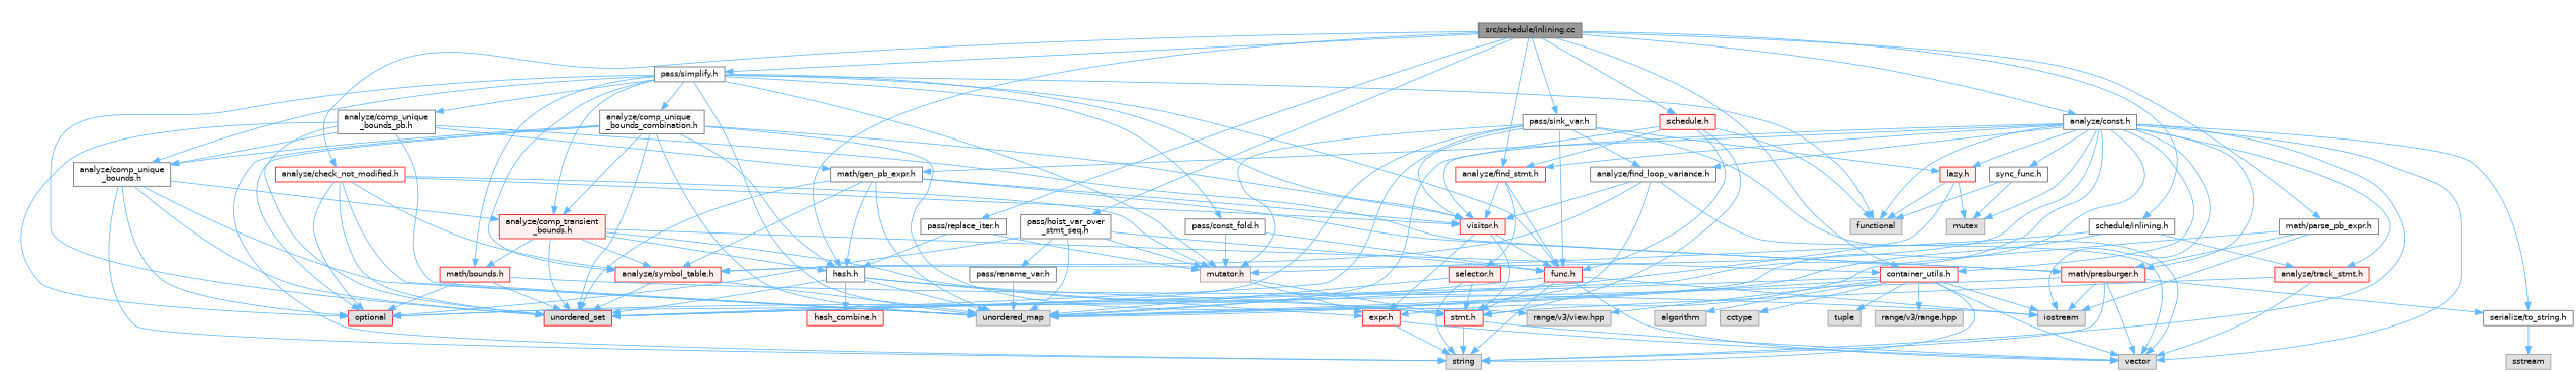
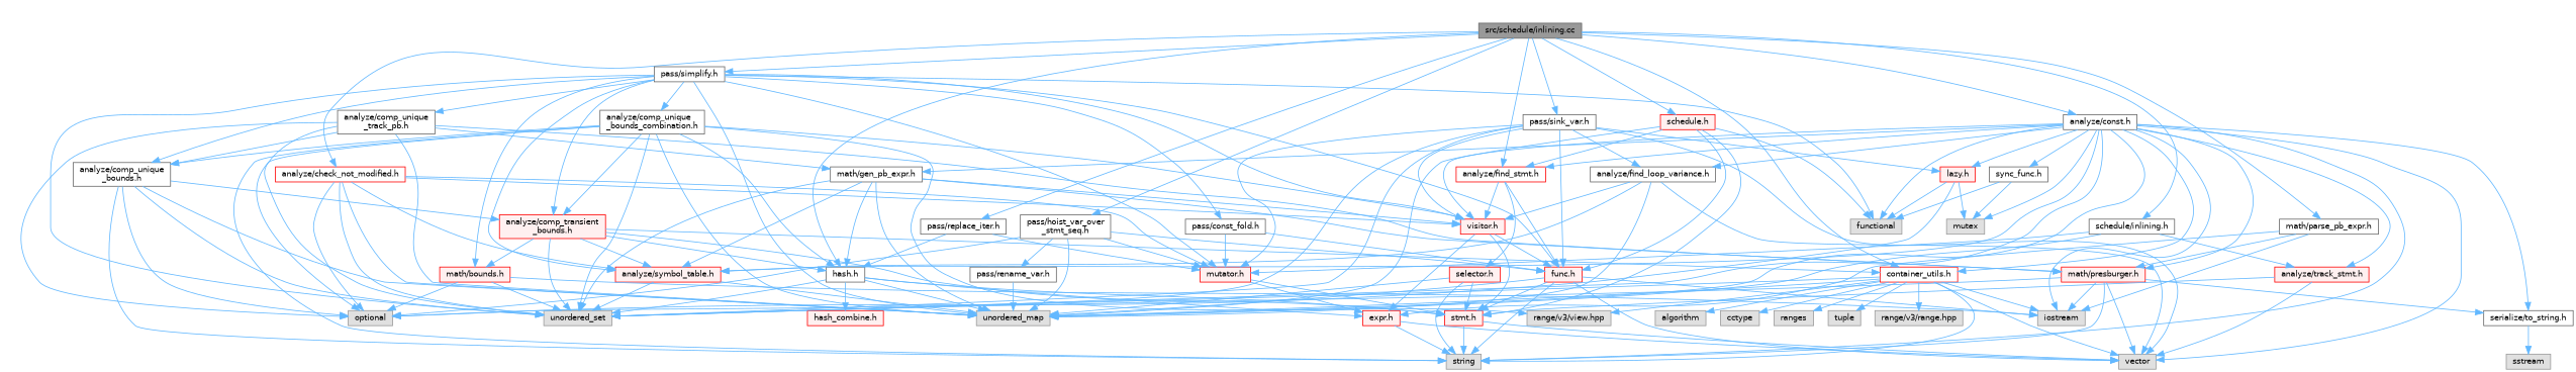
  digraph {
    node [color=red fillcolor=white fontname=Helvetica fontsize=10 shape=box style=filled]
    edge [color=steelblue1 fontname=Helvetica fontsize=10 labelfontname=Helvetica labelfontsize=10 style=solid]
    n1 [color=gray40 fillcolor=grey60 fontcolor=black height=0.2 label="src/schedule/inlining.cc" width=0.4]
    n2 [height=0.2 label="analyze/check_not_modified.h" width=0.4]
    n3 [color=grey40 height=0.2 label="analyze/const.h" width=0.4]
    n4 [height=0.2 label="analyze/find_stmt.h" width=0.4]
    n5 [height=0.2 label="container_utils.h" width=0.4]
    n6 [color=grey40 height=0.2 label="hash.h" width=0.4]
    n7 [color=grey40 height=0.2 label="math/parse_pb_expr.h" width=0.4]
    n8 [color=grey40 height=0.2 label="pass/hoist_var_over\l_stmt_seq.h" width=0.4]
    n9 [color=grey40 height=0.2 label="pass/replace_iter.h" width=0.4]
    n10 [color=grey40 height=0.2 label="pass/simplify.h" width=0.4]
    n11 [color=grey40 height=0.2 label="pass/sink_var.h" width=0.4]
    n12 [fillcolor="#FFF0F0" height=0.2 label="schedule.h" width=0.4]
    n13 [color=grey40 height=0.2 label="schedule/inlining.h" width=0.4]
-   n14 [fillcolor="#E0E0E0" height=0.2 label=optional width=0.4]
+   n14 [color=grey60 fillcolor="#E0E0E0" height=0.2 label=optional width=0.4]
    n15 [color=grey60 fillcolor="#E0E0E0" height=0.2 label=unordered_map width=0.4]
-   n16 [fillcolor="#E0E0E0" height=0.2 label=unordered_set width=0.4]
+   n16 [color=grey60 fillcolor="#E0E0E0" height=0.2 label=unordered_set width=0.4]
    n17 [fillcolor="#FFF0F0" height=0.2 label="analyze/symbol_table.h" width=0.4]
-   n18 [color=grey60 fillcolor="#FFF0F0" height=0.2 label="mutator.h" width=0.4]
+   n18 [fillcolor="#FFF0F0" height=0.2 label="mutator.h" width=0.4]
    n19 [fillcolor="#FFF0F0" height=0.2 label="visitor.h" width=0.4]
    n20 [color=grey60 fillcolor="#E0E0E0" height=0.2 label=string width=0.4]
    n21 [color=grey60 fillcolor="#E0E0E0" height=0.2 label=vector width=0.4]
    n22 [color=grey60 fillcolor="#E0E0E0" height=0.2 label=iostream width=0.4]
    n23 [color=grey60 fillcolor="#E0E0E0" height=0.2 label=functional width=0.4]
    n24 [color=grey60 fillcolor="#E0E0E0" height=0.2 label=mutex width=0.4]
    n25 [color=grey40 height=0.2 label="analyze/find_loop_variance.h" width=0.4]
    n26 [fillcolor="#FFF0F0" height=0.2 label="analyze/track_stmt.h" width=0.4]
    n27 [fillcolor="#FFF0F0" height=0.2 label="lazy.h" width=0.4]
    n28 [color=grey40 height=0.2 label="math/gen_pb_expr.h" width=0.4]
    n29 [fillcolor="#FFF0F0" height=0.2 label="math/presburger.h" width=0.4]
    n30 [color=grey40 height=0.2 label="serialize/to_string.h" width=0.4]
    n31 [color=grey40 height=0.2 label="sync_func.h" width=0.4]
    n32 [fillcolor="#FFF0F0" height=0.2 label="func.h" width=0.4]
    n33 [fillcolor="#FFF0F0" height=0.2 label="selector.h" width=0.4]
    n34 [color=grey60 fillcolor="#E0E0E0" height=0.2 label=algorithm width=0.4]
    n35 [color=grey60 fillcolor="#E0E0E0" height=0.2 label=cctype width=0.4]
+   n36 [color=grey60 fillcolor="#E0E0E0" height=0.2 label=ranges width=0.4]
    n37 [color=grey60 fillcolor="#E0E0E0" height=0.2 label=tuple width=0.4]
    n38 [color=grey60 fillcolor="#E0E0E0" height=0.2 label="range/v3/range.hpp" width=0.4]
    n39 [color=grey60 fillcolor="#E0E0E0" height=0.2 label="range/v3/view.hpp" width=0.4]
    n40 [fillcolor="#FFF0F0" height=0.2 label="stmt.h" width=0.4]
    n41 [fillcolor="#FFF0F0" height=0.2 label="expr.h" width=0.4]
    n42 [fillcolor="#FFF0F0" height=0.2 label="hash_combine.h" width=0.4]
    n43 [color=grey40 height=0.2 label="pass/rename_var.h" width=0.4]
    n44 [fillcolor="#FFF0F0" height=0.2 label="analyze/comp_transient\l_bounds.h" width=0.4]
    n45 [fillcolor="#FFF0F0" height=0.2 label="math/bounds.h" width=0.4]
    n46 [color=grey40 height=0.2 label="analyze/comp_unique\l_bounds.h" width=0.4]
    n47 [color=grey40 height=0.2 label="analyze/comp_unique\l_bounds_combination.h" width=0.4]
-   n48 [color=grey40 height=0.2 label="analyze/comp_unique\l_bounds_pb.h" width=0.4]
+   n48 [color=grey40 height=0.2 label="analyze/comp_unique\l_track_pb.h" width=0.4]
    n49 [color=grey40 height=0.2 label="pass/const_fold.h" width=0.4]
    n50 [color=grey60 fillcolor="#E0E0E0" height=0.2 label=sstream width=0.4]
    n1 -> n2
    n1 -> n3
    n1 -> n4
    n1 -> n5
    n1 -> n6
    n1 -> n7
    n1 -> n8
    n1 -> n9
    n1 -> n10
    n1 -> n11
    n1 -> n12
    n1 -> n13
    n2 -> n14
    n2 -> n15
    n2 -> n16
    n2 -> n17
    n2 -> n18
    n2 -> n19
    n3 -> n4
    n3 -> n5
    n3 -> n15
    n3 -> n16
    n3 -> n17
    n3 -> n19
    n3 -> n20
    n3 -> n21
    n3 -> n22
    n3 -> n23
    n3 -> n24
    n3 -> n25
    n3 -> n26
    n3 -> n27
    n3 -> n28
    n3 -> n29
    n3 -> n30
    n3 -> n31
    n4 -> n19
    n4 -> n32
    n4 -> n33
    n5 -> n15
    n5 -> n16
    n5 -> n20
    n5 -> n21
    n5 -> n22
    n5 -> n34
    n5 -> n35
+   n5 -> n36
    n5 -> n37
    n5 -> n38
    n5 -> n39
    n6 -> n15
    n6 -> n16
    n6 -> n40
    n6 -> n41
    n6 -> n42
    n7 -> n22
    n7 -> n29
    n7 -> n41
    n8 -> n14
    n8 -> n15
    n8 -> n18
    n8 -> n32
    n8 -> n43
    n9 -> n6
    n9 -> n18
    n10 -> n15
    n10 -> n16
    n10 -> n17
    n10 -> n18
    n10 -> n19
    n10 -> n23
    n10 -> n32
    n10 -> n44
    n10 -> n45
    n10 -> n46
    n10 -> n47
    n10 -> n48
    n10 -> n49
    n11 -> n14
    n11 -> n16
    n11 -> n18
    n11 -> n19
    n11 -> n21
    n11 -> n25
    n11 -> n27
    n11 -> n32
    n12 -> n4
    n12 -> n15
    n12 -> n23
    n12 -> n32
    n12 -> n40
    n13 -> n15
    n13 -> n18
    n13 -> n26
    n17 -> n15
    n17 -> n16
    n18 -> n40
    n18 -> n41
    n19 -> n32
    n19 -> n40
    n19 -> n41
    n25 -> n15
    n25 -> n17
    n25 -> n19
    n25 -> n21
    n26 -> n21
    n26 -> n40
    n27 -> n14
    n27 -> n23
    n27 -> n24
    n28 -> n6
    n28 -> n15
    n28 -> n16
    n28 -> n17
    n28 -> n19
    n28 -> n29
    n29 -> n16
    n29 -> n20
    n29 -> n21
    n29 -> n22
    n29 -> n30
    n30 -> n50
    n31 -> n23
    n31 -> n24
    n32 -> n15
    n32 -> n20
    n32 -> n21
    n32 -> n22
    n32 -> n40
    n33 -> n15
    n33 -> n20
    n33 -> n40
    n40 -> n20
    n40 -> n21
    n41 -> n20
    n41 -> n21
    n43 -> n15
    n44 -> n5
    n44 -> n6
    n44 -> n16
    n44 -> n17
    n44 -> n40
    n44 -> n45
    n45 -> n14
    n45 -> n16
    n45 -> n22
    n46 -> n14
    n46 -> n15
    n46 -> n16
    n46 -> n20
    n46 -> n44
    n47 -> n6
    n47 -> n14
    n47 -> n15
    n47 -> n16
    n47 -> n19
    n47 -> n20
    n47 -> n39
    n47 -> n44
    n47 -> n46
    n48 -> n14
    n48 -> n15
    n48 -> n16
    n48 -> n28
    n48 -> n29
    n48 -> n46
    n49 -> n18
    n49 -> n32
  }
